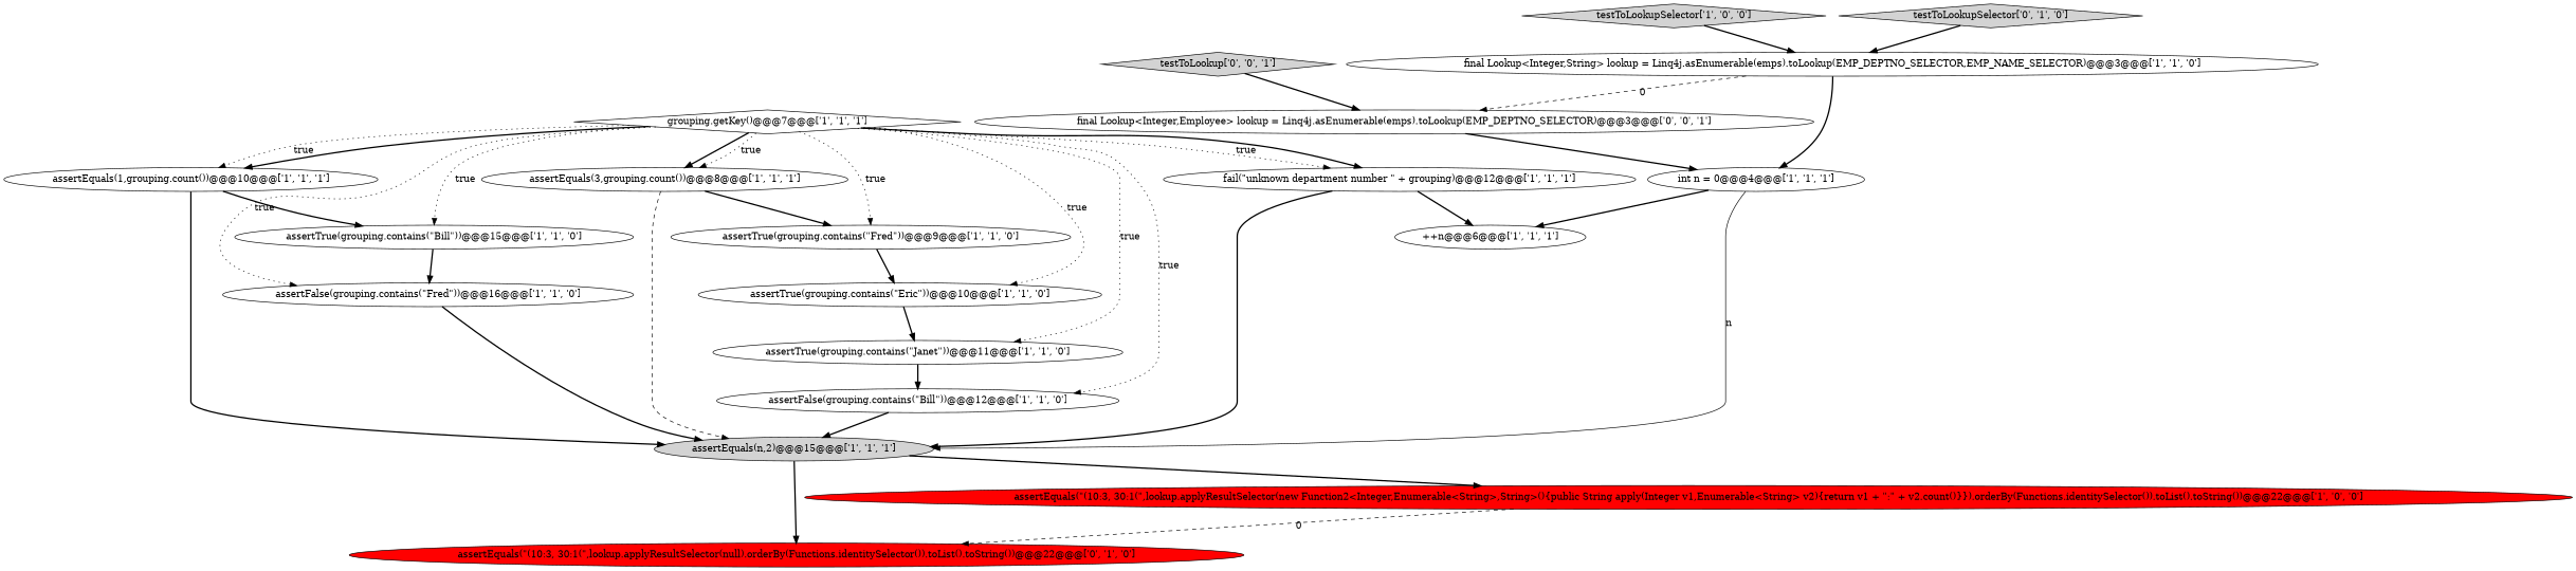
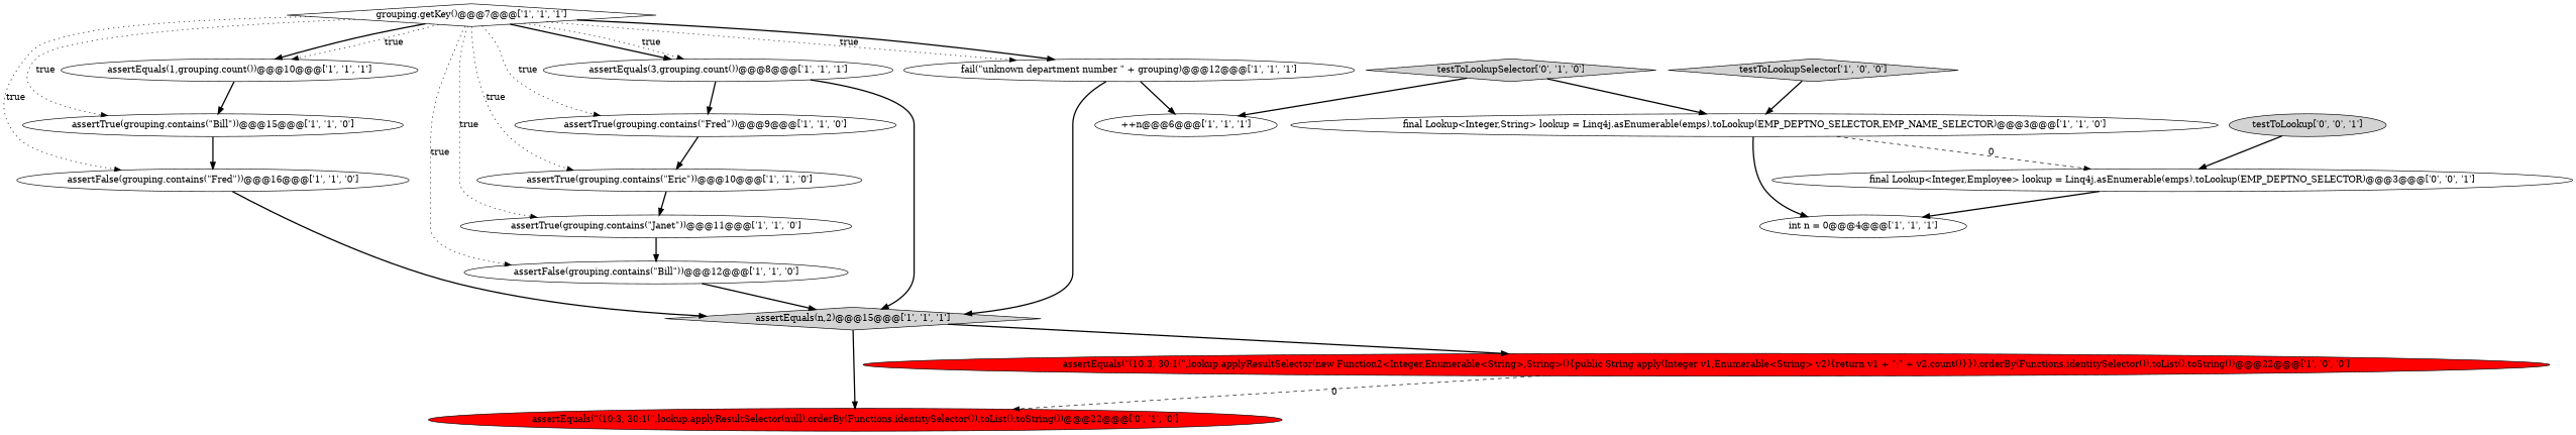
  digraph {
    node [fillcolor=white shape=ellipse style=filled]
    edge [style=bold]
    n1 [label="grouping.getKey()@@@7@@@['1', '1', '1']" shape=diamond]
    n2 [label="assertFalse(grouping.contains(\"Fred\"))@@@16@@@['1', '1', '0']"]
    n3 [label="assertFalse(grouping.contains(\"Bill\"))@@@12@@@['1', '1', '0']"]
    n4 [label="assertEquals(1,grouping.count())@@@10@@@['1', '1', '1']"]
    n5 [label="assertTrue(grouping.contains(\"Fred\"))@@@9@@@['1', '1', '0']"]
    n6 [label="assertTrue(grouping.contains(\"Bill\"))@@@15@@@['1', '1', '0']"]
    n7 [label="fail(\"unknown department number \" + grouping)@@@12@@@['1', '1', '1']"]
    n8 [label="assertTrue(grouping.contains(\"Janet\"))@@@11@@@['1', '1', '0']"]
    n9 [label="assertTrue(grouping.contains(\"Eric\"))@@@10@@@['1', '1', '0']"]
    n10 [label="assertEquals(3,grouping.count())@@@8@@@['1', '1', '1']"]
-   n11 [fillcolor=lightgray label="assertEquals(n,2)@@@15@@@['1', '1', '1']"]
+   n11 [fillcolor=lightgray label="assertEquals(n,2)@@@15@@@['1', '1', '1']" shape=diamond]
    n12 [label="++n@@@6@@@['1', '1', '1']"]
    n13 [fillcolor=red label="assertEquals(\"(10:3, 30:1(\",lookup.applyResultSelector(new Function2<Integer,Enumerable<String>,String>(){public String apply(Integer v1,Enumerable<String> v2){return v1 + \":\" + v2.count()}}).orderBy(Functions.identitySelector()).toList().toString())@@@22@@@['1', '0', '0']"]
    n14 [fillcolor=red label="assertEquals(\"(10:3, 30:1(\",lookup.applyResultSelector(null).orderBy(Functions.identitySelector()).toList().toString())@@@22@@@['0', '1', '0']"]
    n15 [label="final Lookup<Integer,Employee> lookup = Linq4j.asEnumerable(emps).toLookup(EMP_DEPTNO_SELECTOR)@@@3@@@['0', '0', '1']"]
    n16 [label="int n = 0@@@4@@@['1', '1', '1']"]
    n17 [fillcolor=lightgray label="testToLookupSelector['1', '0', '0']" shape=diamond]
    n18 [label="final Lookup<Integer,String> lookup = Linq4j.asEnumerable(emps).toLookup(EMP_DEPTNO_SELECTOR,EMP_NAME_SELECTOR)@@@3@@@['1', '1', '0']"]
    n19 [fillcolor=lightgray label="testToLookupSelector['0', '1', '0']" shape=diamond]
-   n20 [fillcolor=lightgray label="testToLookup['0', '0', '1']" shape=diamond]
+   n20 [fillcolor=lightgray label="testToLookup['0', '0', '1']"]
    n1 -> n2 [label=true style=dotted]
    n1 -> n3 [label=true style=dotted]
    n1 -> n4
    n1 -> n4 [label=true style=dotted]
    n1 -> n5 [label=true style=dotted]
    n1 -> n6 [label=true style=dotted]
    n1 -> n7 [label=true style=dotted]
    n1 -> n7
    n1 -> n8 [label=true style=dotted]
    n1 -> n9 [label=true style=dotted]
    n1 -> n10
    n1 -> n10 [label=true style=dotted]
    n2 -> n11
    n3 -> n11
    n4 -> n6
-   n4 -> n11
    n5 -> n9
    n6 -> n2
    n7 -> n11
    n7 -> n12
    n8 -> n3
    n9 -> n8
    n10 -> n5
-   n10 -> n11 [style=dashed]
+   n10 -> n11
    n11 -> n13
    n11 -> n14
    n13 -> n14 [label=0 style=dashed]
    n15 -> n16
-   n16 -> n11 [label=n style=solid]
-   n16 -> n12
+   n19 -> n12
    n17 -> n18
    n18 -> n15 [label=0 style=dashed]
    n18 -> n16
    n19 -> n18
    n20 -> n15
  }
